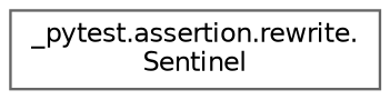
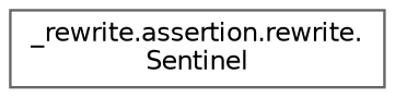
  digraph {
    rankdir=LR
-   n1 [color=grey40 fillcolor=white fontname=Helvetica fontsize=10 height=0.2 label="_pytest.assertion.rewrite.\lSentinel" shape=box style=filled width=0.4]
+   n1 [color=grey40 fillcolor=white fontname=Helvetica fontsize=10 height=0.2 label="_rewrite.assertion.rewrite.\lSentinel" shape=box style=filled width=0.4]
  }
